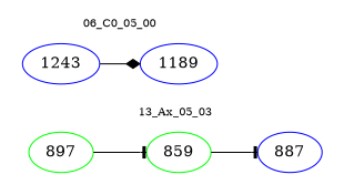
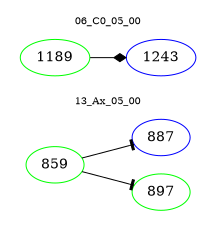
  digraph {
    fontname="DejaVu Serif"
    rankdir=LR
    node [color=green fontname="DejaVu Serif"]
    edge [arrowhead=tee color=black fontname="DejaVu Serif"]
    n1 [label=859]
    n2 [label=897]
    n3 [color=blue label=887]
-   n4 [color=blue label=1189]
+   n4 [label=1189]
    n5 [color=blue label=1243]
    subgraph cluster_1 {
      color=white
      fontsize=10
-     label="13_Ax_05_03"
+     label="13_Ax_05_00"
      n1
      n2
      n3
    }
    subgraph cluster_2 {
      color=white
      fontsize=10
      label="06_C0_05_00"
      n4
      n5
    }
-   n2 -> n1
+   n1 -> n2
    n1 -> n3
-   n5 -> n4 [arrowhead=diamond]
+   n4 -> n5 [arrowhead=diamond]
  }
